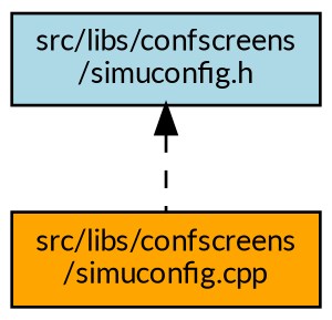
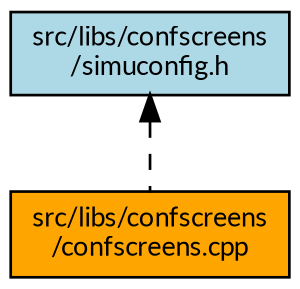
  digraph {
    fontname=Lato
    node [color=black fontname=Lato fontsize=10 shape=record style=filled]
    n1 [fillcolor=lightblue fontcolor=black height=0.2 label="src/libs/confscreens\l/simuconfig.h" width=0.4]
-   n2 [fillcolor=orange height=0.2 label="src/libs/confscreens\l/simuconfig.cpp" width=0.4]
+   n2 [fillcolor=orange height=0.2 label="src/libs/confscreens\l/confscreens.cpp" width=0.4]
    n1 -> n2 [color=black dir=back fontname=Lato fontsize=10 labelfontname=Helvetica labelfontsize=10 style=dashed]
  }
